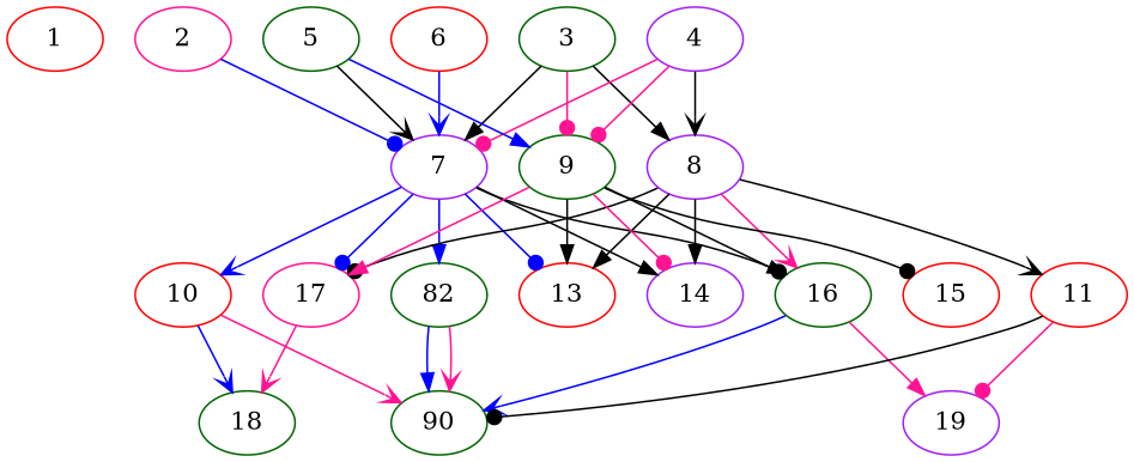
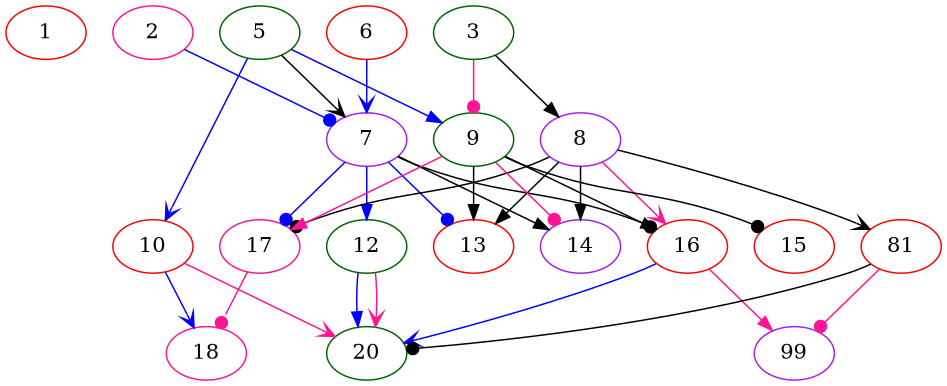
  digraph {
    node [alpha=0.05 color=red]
    edge [arrowhead=dot color=black]
    1 [alpha=0.00 expect_size=27090944]
    2 [alpha=0.01 color=deeppink expect_size=46375936]
    7 [color=purple expect_size=43284480]
    10 [alpha=0.12 expect_size=34638848]
-   12 [alpha=0.01 color=darkgreen expect_size=18352128 label=82]
+   12 [alpha=0.01 color=darkgreen expect_size=18352128]
    13 [alpha=0.14 expect_size=20325376]
    14 [alpha=0.09 color=purple expect_size=12004352]
-   16 [color=darkgreen expect_size=40690688]
+   16 [expect_size=40690688]
    17 [alpha=0.17 color=deeppink expect_size=22972416]
-   18 [alpha=0.13 color=darkgreen expect_size=34204672]
-   20 [color=darkgreen expect_size=5770240 label=90]
-   19 [alpha=0.19 color=purple expect_size=20399104]
+   18 [alpha=0.13 color=deeppink expect_size=34204672]
+   20 [color=darkgreen expect_size=5770240]
+   19 [alpha=0.19 color=purple expect_size=20399104 label=99]
    3 [alpha=0.16 color=darkgreen expect_size=21245952]
    8 [alpha=0.14 color=purple expect_size=41648128]
    9 [alpha=0.14 color=darkgreen expect_size=10081280]
-   11 [alpha=0.18 expect_size=18208768]
+   11 [alpha=0.18 expect_size=18208768 label=81]
    15 [alpha=0.17 expect_size=36785152]
-   4 [alpha=0.11 color=purple expect_size=31372288]
    5 [alpha=0.02 color=darkgreen expect_size=18333696]
    6 [alpha=0.12 expect_size=29022208]
    2 -> 7 [color=blue]
-   7 -> 10 [arrowhead=vee color=blue]
+   5 -> 10 [arrowhead=vee color=blue]
    7 -> 12 [arrowhead=normal color=blue]
    7 -> 13 [color=blue]
    7 -> 14 [arrowhead=normal]
    7 -> 16 [arrowhead=normal]
    7 -> 17 [color=blue]
    10 -> 18 [arrowhead=vee color=blue]
    10 -> 20 [arrowhead=vee color=deeppink]
    12 -> 20 [arrowhead=normal color=blue]
    12 -> 20 [arrowhead=vee color=deeppink]
    16 -> 20 [arrowhead=vee color=blue]
    16 -> 19 [arrowhead=normal color=deeppink]
-   17 -> 18 [arrowhead=vee color=deeppink]
-   3 -> 7 [arrowhead=normal]
+   17 -> 18 [color=deeppink]
    3 -> 8 [arrowhead=normal]
    3 -> 9 [color=deeppink]
    8 -> 13 [arrowhead=normal]
    8 -> 14 [arrowhead=normal]
    8 -> 16 [arrowhead=vee color=deeppink]
    8 -> 17
    8 -> 11 [arrowhead=vee]
    9 -> 13 [arrowhead=normal]
    9 -> 14 [color=deeppink]
    9 -> 16
    9 -> 17 [arrowhead=normal color=deeppink]
    9 -> 15
    11 -> 20
    11 -> 19 [color=deeppink]
-   4 -> 7 [color=deeppink]
-   4 -> 8 [arrowhead=vee]
-   4 -> 9 [color=deeppink]
    5 -> 7 [arrowhead=vee]
    5 -> 9 [arrowhead=normal color=blue]
    6 -> 7 [arrowhead=vee color=blue]
  }
